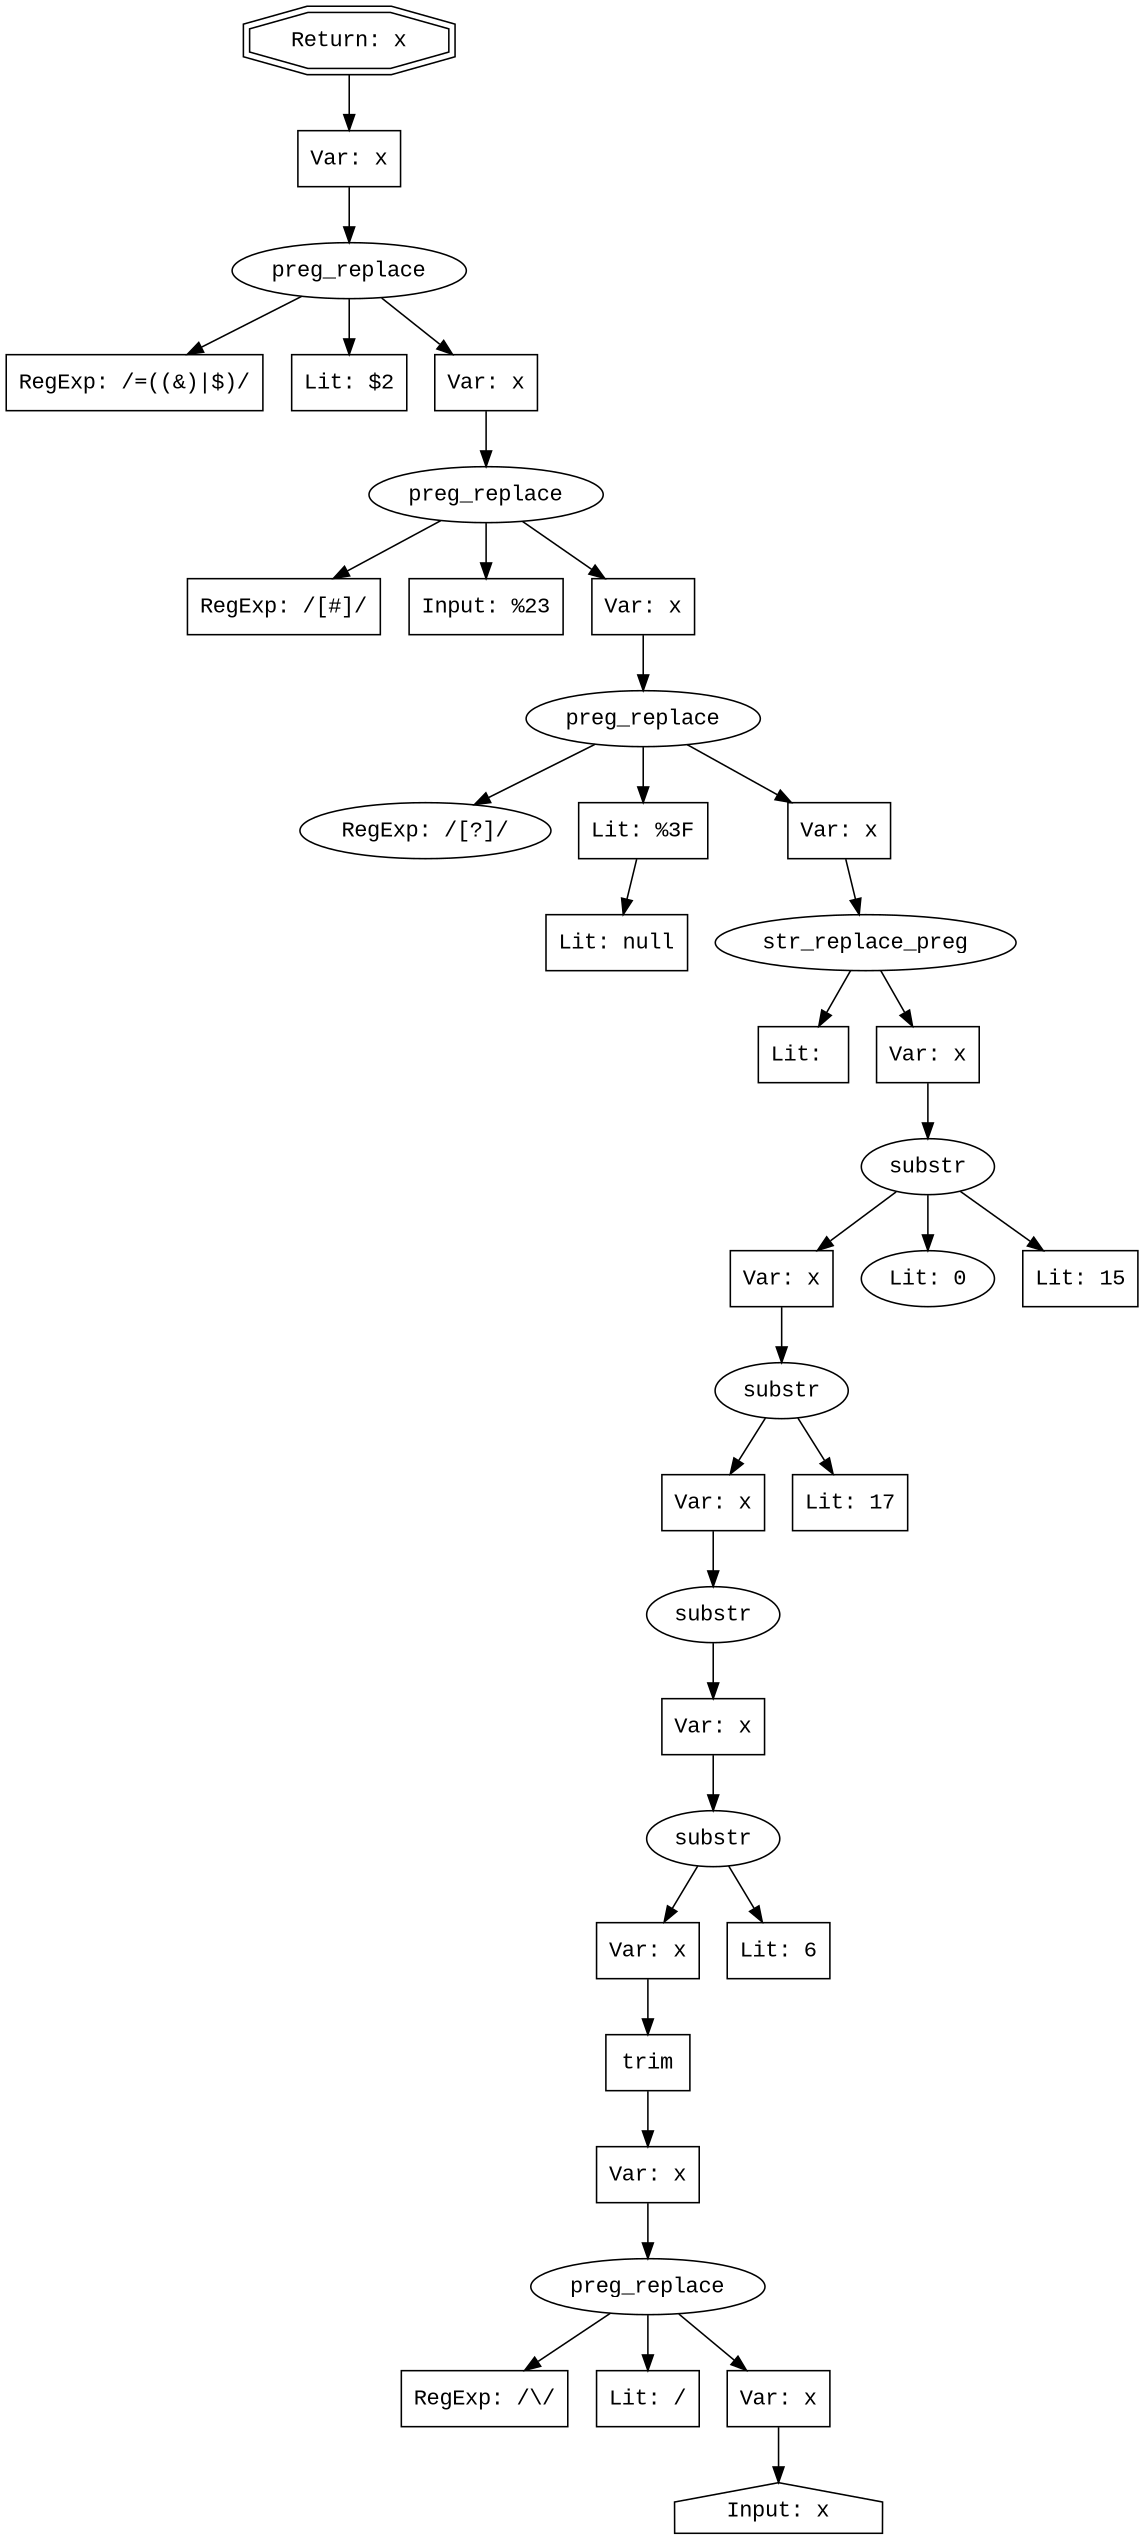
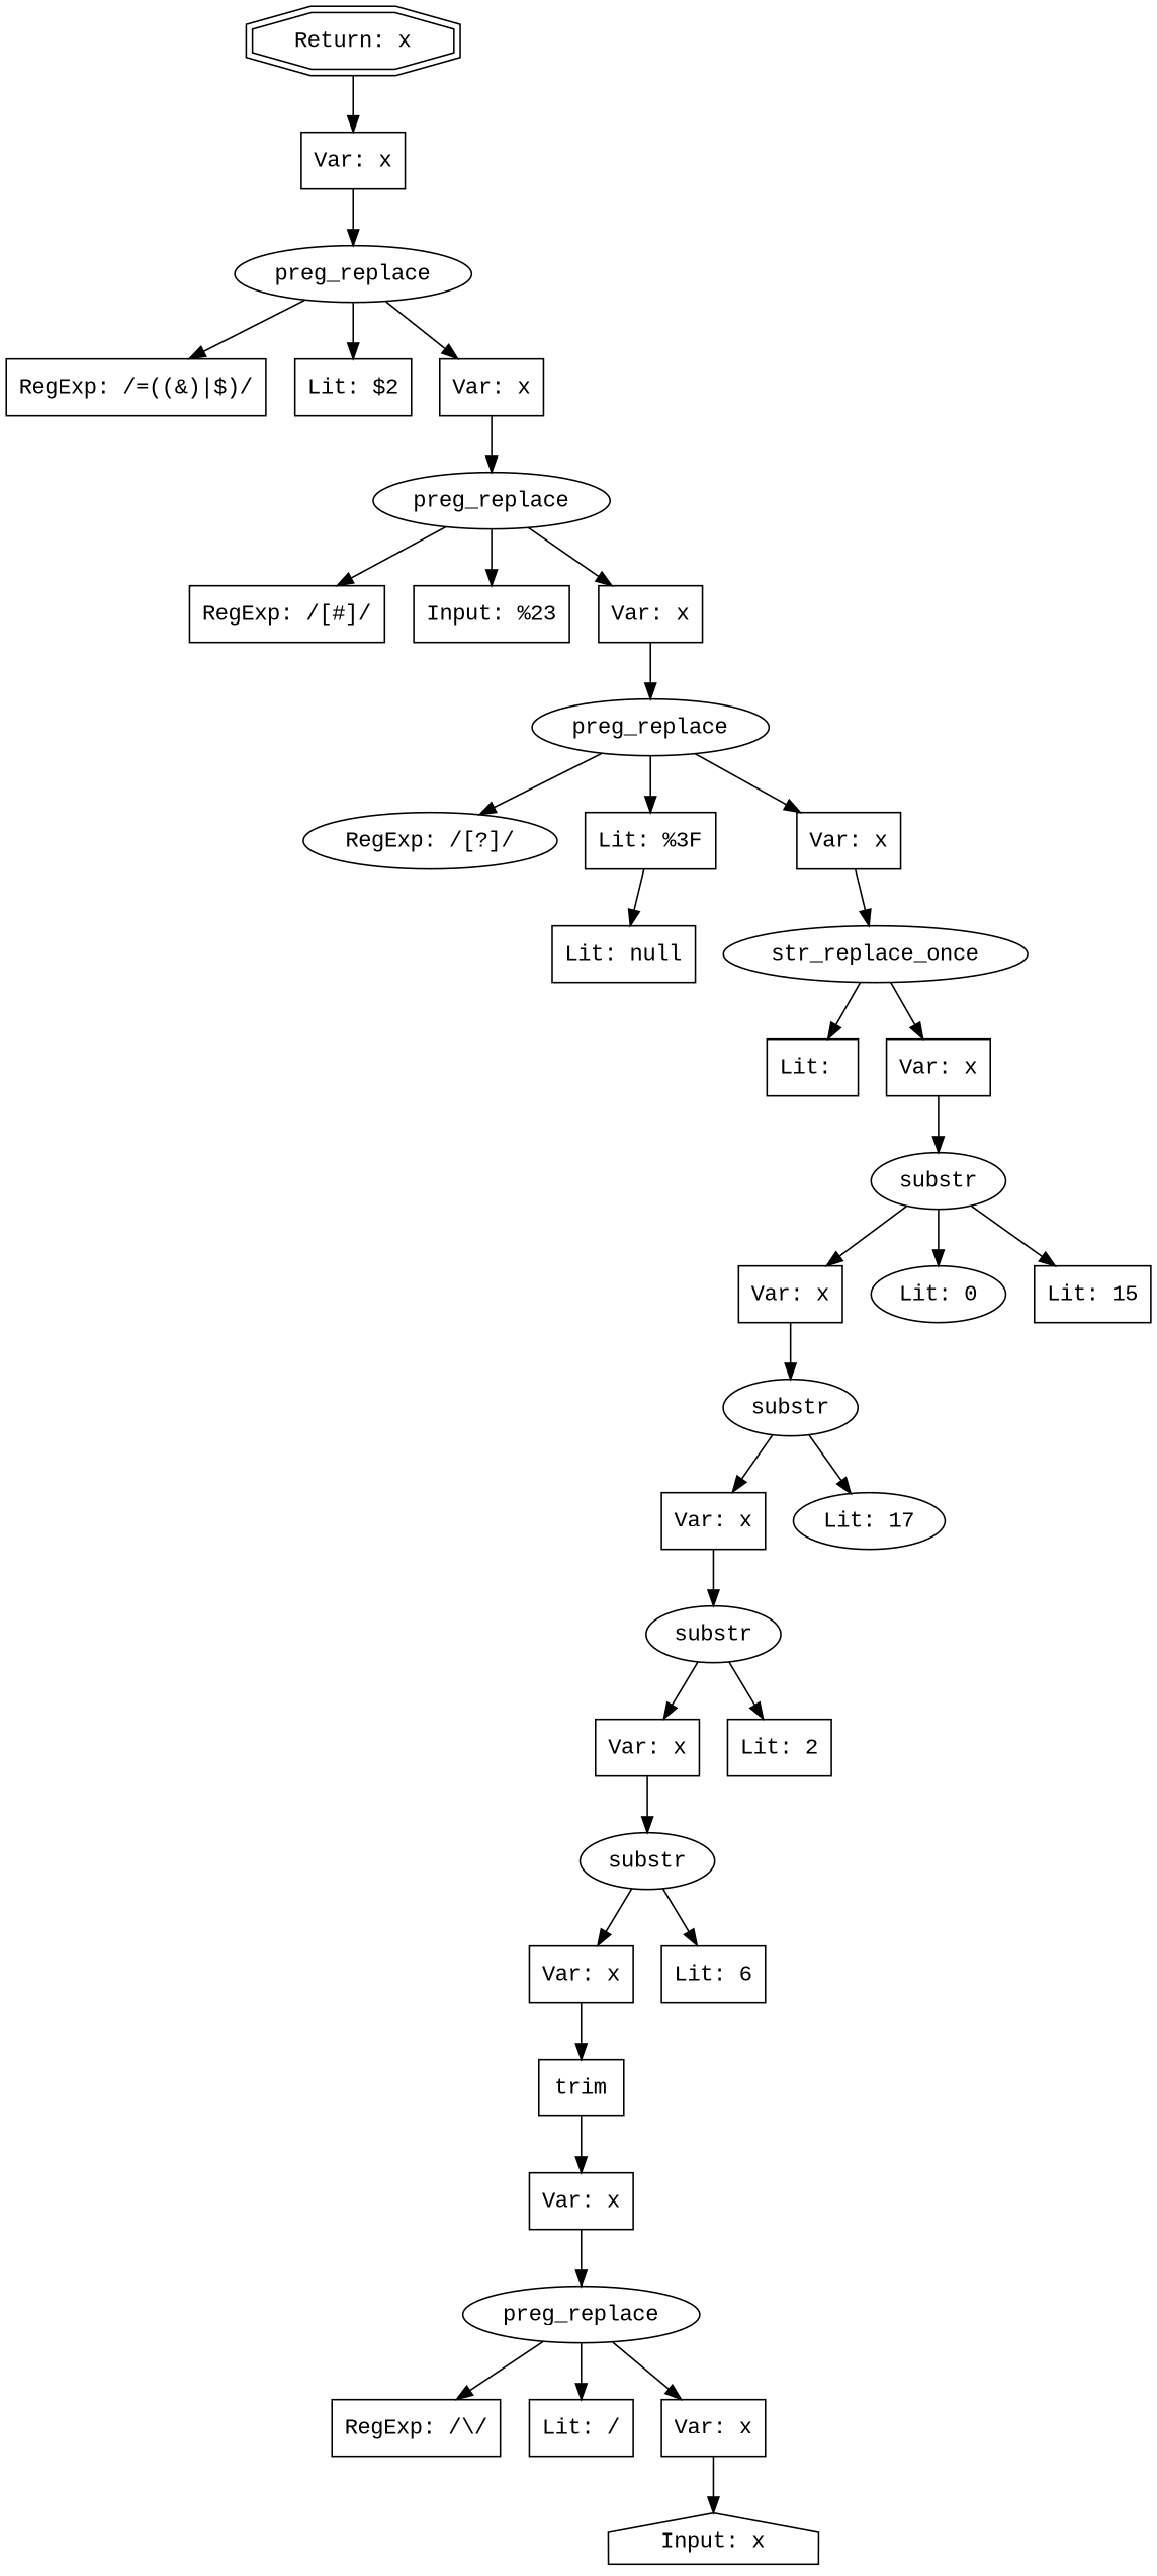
  digraph {
    fontname="Liberation Mono"
    node [fontname="Liberation Mono" shape=box]
    edge [fontname="Liberation Mono"]
    n1 [label="Input: x" shape=house]
    n2 [label=preg_replace shape=ellipse]
    n3 [label="RegExp: /\\/"]
    n4 [label="Lit: /"]
    n5 [label="Var: x"]
    n6 [label=trim]
    n7 [label="Var: x"]
    n8 [label=substr shape=ellipse]
    n9 [label="Var: x"]
    n10 [label="Lit: 6"]
    n11 [label=substr shape=ellipse]
    n12 [label="Var: x"]
+   n13 [label="Lit: 2"]
    n14 [label=substr shape=ellipse]
    n15 [label="Var: x"]
-   n16 [label="Lit: 17"]
+   n16 [label="Lit: 17" shape=ellipse]
    n17 [label=substr shape=ellipse]
    n18 [label="Var: x"]
    n19 [label="Lit: 0" shape=ellipse]
    n20 [label="Lit: 15"]
-   n21 [label=str_replace_preg shape=ellipse]
+   n21 [label=str_replace_once shape=ellipse]
    n22 [label="Lit: "]
    n23 [label="Var: x"]
    n24 [label="Lit: null"]
    n25 [label=preg_replace shape=ellipse]
    n26 [label="RegExp: /[?]/" shape=ellipse]
    n27 [label="Lit: %3F"]
    n28 [label="Var: x"]
    n29 [label=preg_replace shape=ellipse]
    n30 [label="RegExp: /[#]/"]
    n31 [label="Input: %23"]
    n32 [label="Var: x"]
    n33 [label=preg_replace shape=ellipse]
    n34 [label="RegExp: /=((&)|$)/"]
    n35 [label="Lit: $2"]
    n36 [label="Var: x"]
    n37 [label="Var: x"]
    n38 [label="Return: x" shape=doubleoctagon]
    n2 -> n3
    n2 -> n4
    n2 -> n5
    n5 -> n1
    n6 -> n7
    n7 -> n2
    n8 -> n9
    n8 -> n10
    n9 -> n6
    n11 -> n12
+   n11 -> n13
    n12 -> n8
    n14 -> n15
    n14 -> n16
    n15 -> n11
    n17 -> n18
    n17 -> n19
    n17 -> n20
    n18 -> n14
    n21 -> n22
    n21 -> n23
    n23 -> n17
    n25 -> n26
    n25 -> n27
    n25 -> n28
    n27 -> n24
    n28 -> n21
    n29 -> n30
    n29 -> n31
    n29 -> n32
    n32 -> n25
    n33 -> n34
    n33 -> n35
    n33 -> n36
    n36 -> n29
    n37 -> n33
    n38 -> n37
  }
